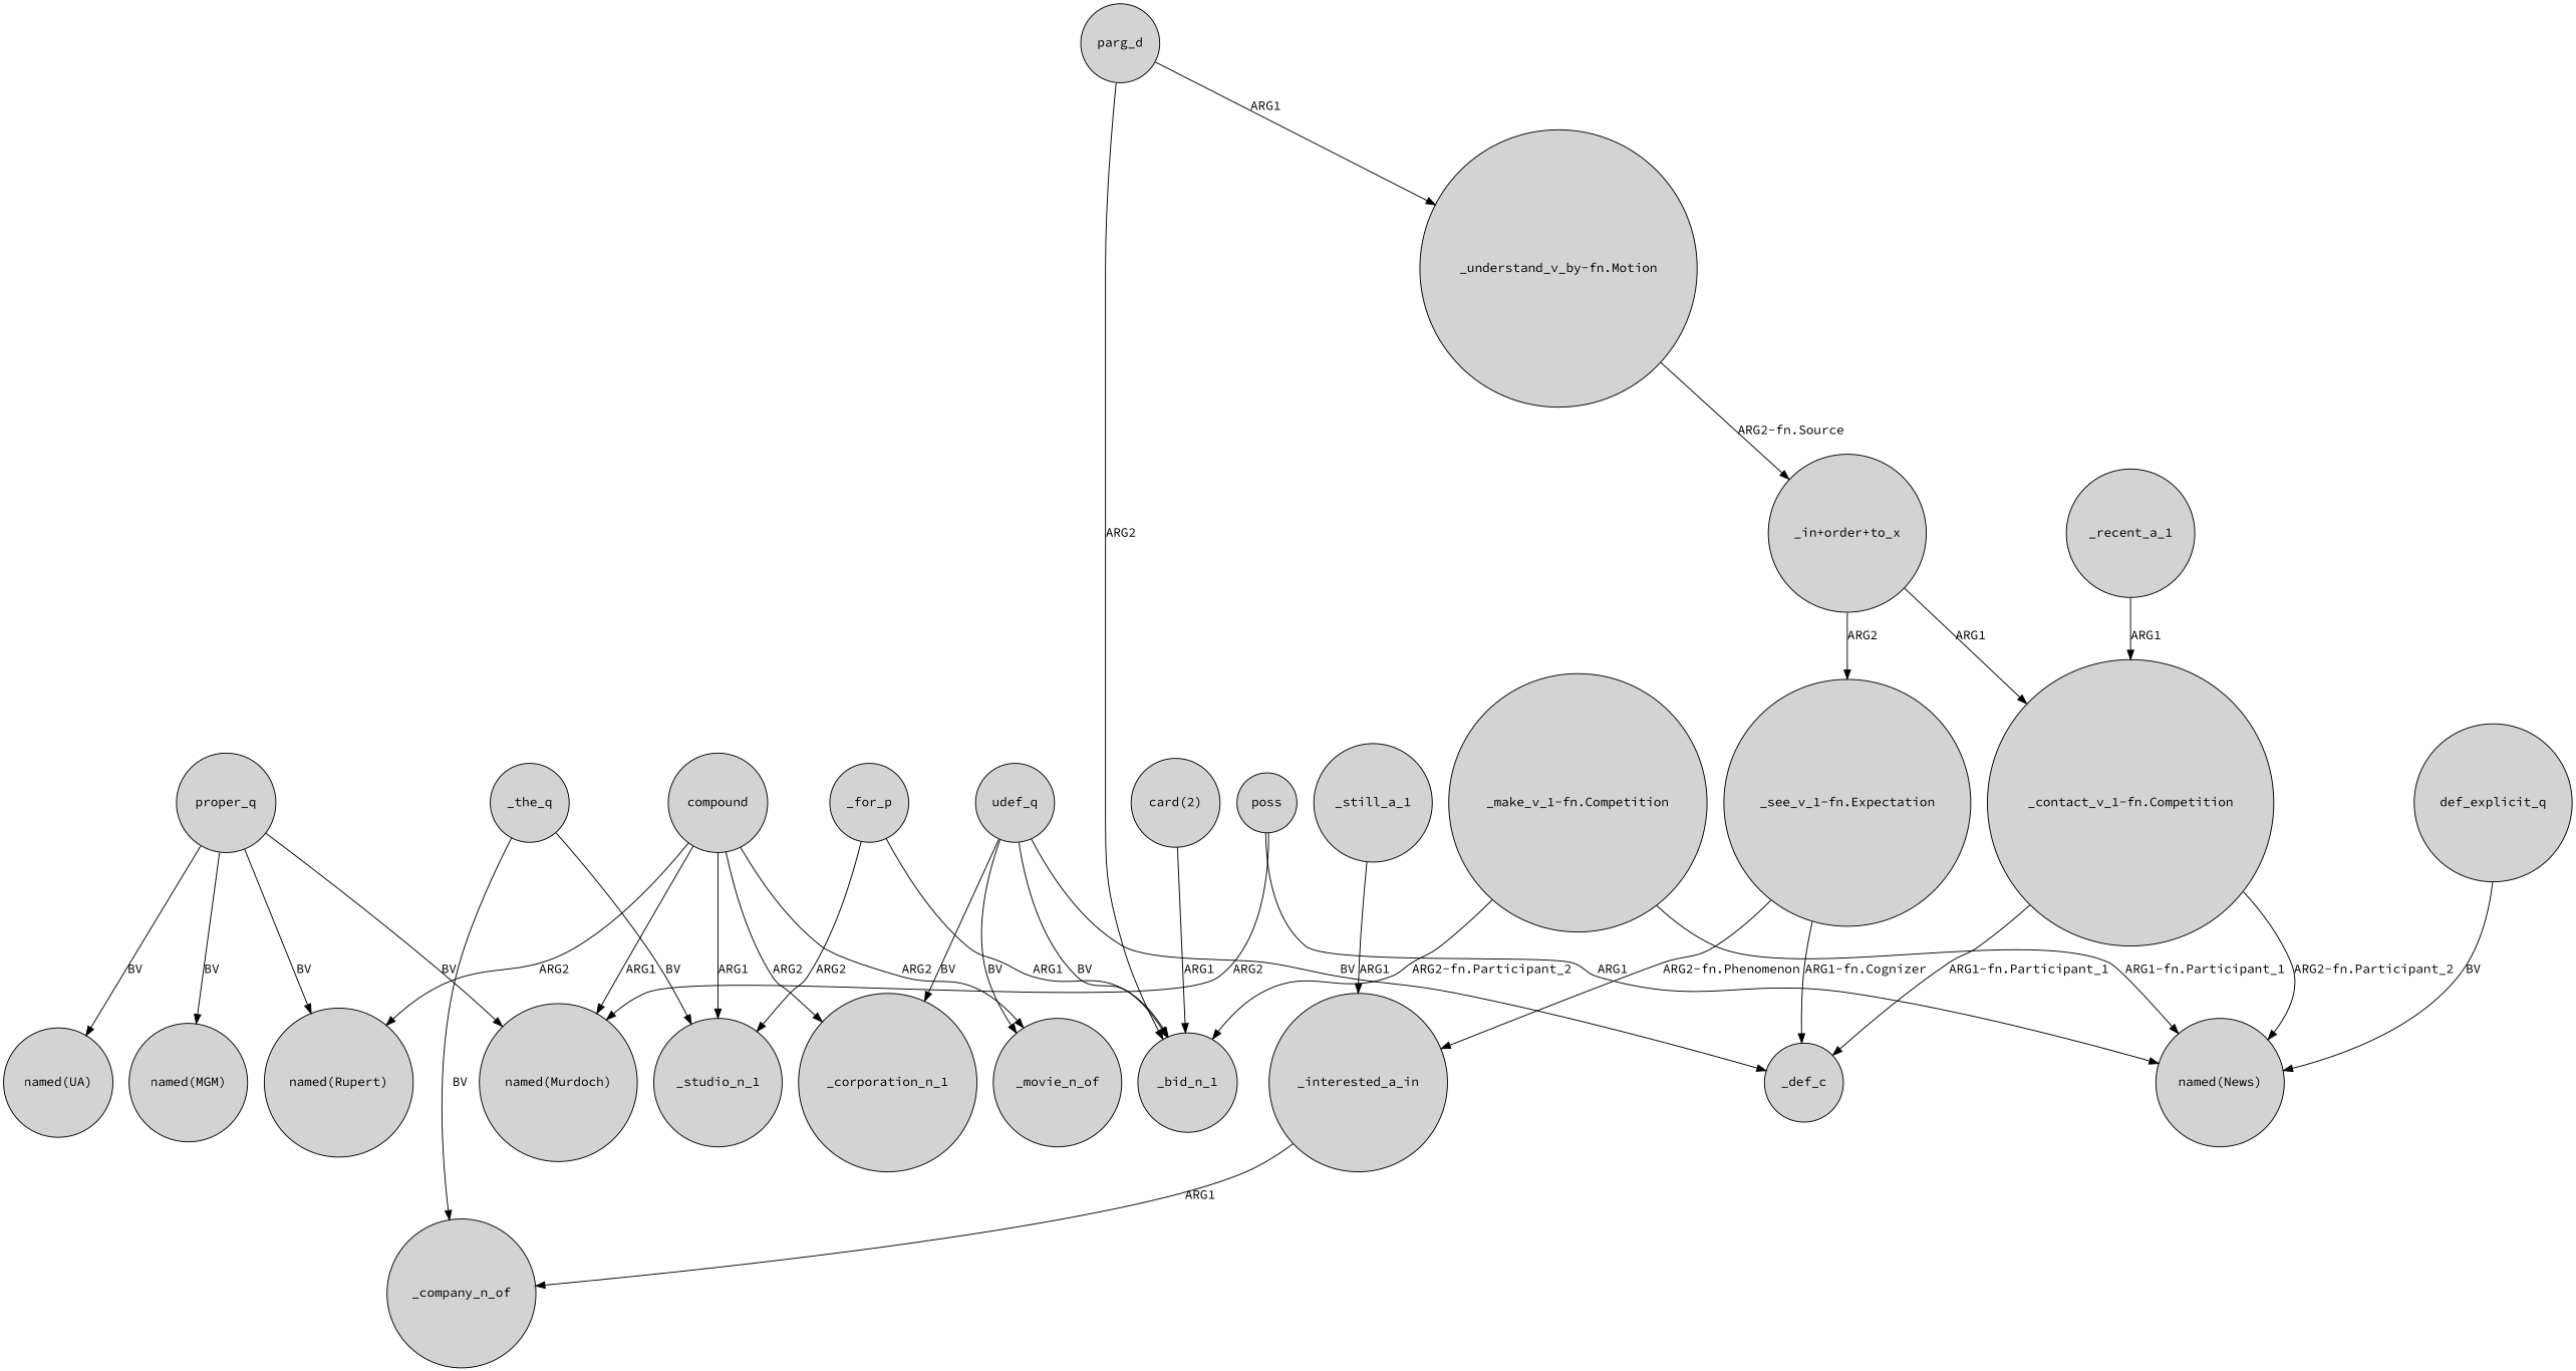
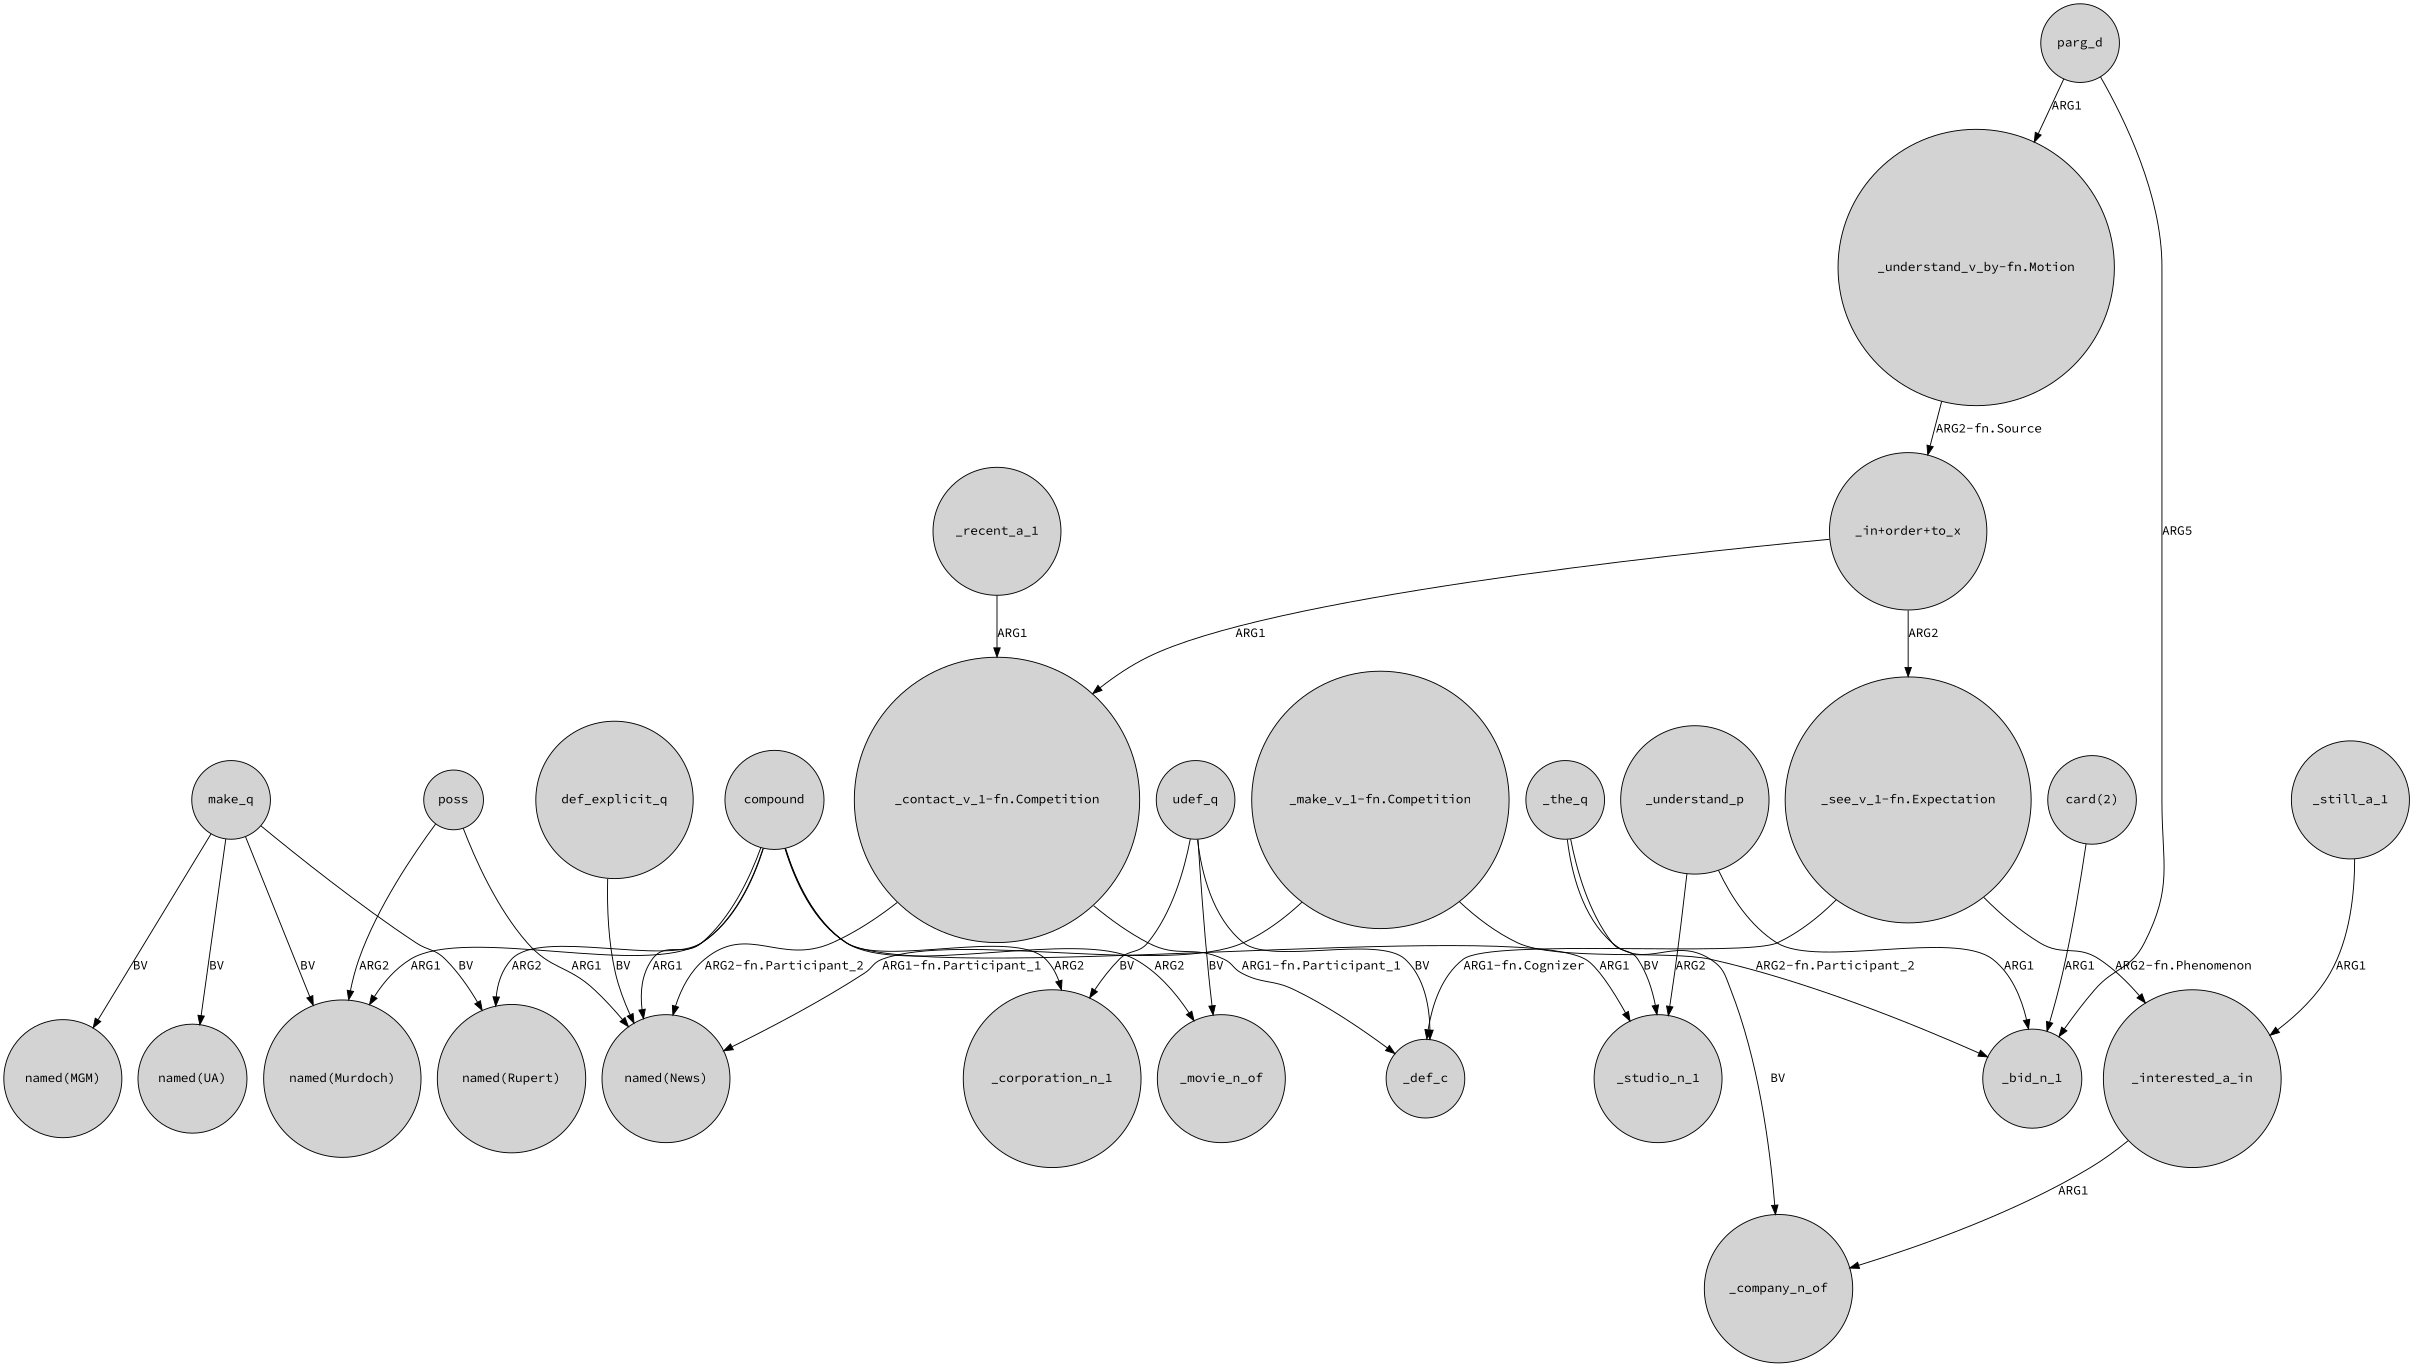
  digraph {
    fontname="Source Code Pro"
    node [fontname="Source Code Pro" shape=circle style=filled]
    edge [fontname="Source Code Pro"]
    "_contact_v_1-fn.Competition"
    "named(News)"
    n3 [label=_def_c]
    poss
    "named(Murdoch)"
    "_in+order+to_x"
    "_see_v_1-fn.Expectation"
    _interested_a_in
-   proper_q
+   proper_q [label=make_q]
    "named(Rupert)"
    "named(MGM)"
    "named(UA)"
    _recent_a_1
    "_make_v_1-fn.Competition"
    _bid_n_1
-   _for_p
+   _for_p [label=_understand_p]
    _studio_n_1
    udef_q
    _movie_n_of
    _corporation_n_1
    _company_n_of
    parg_d
    "_understand_v_by-fn.Motion"
    def_explicit_q
    compound
    _still_a_1
    "card(2)"
    _the_q
    "_contact_v_1-fn.Competition" -> "named(News)" [label="ARG2-fn.Participant_2"]
    "_contact_v_1-fn.Competition" -> n3 [label="ARG1-fn.Participant_1"]
    poss -> "named(News)" [label=ARG1]
    poss -> "named(Murdoch)" [label=ARG2]
    "_in+order+to_x" -> "_contact_v_1-fn.Competition" [label=ARG1]
    "_in+order+to_x" -> "_see_v_1-fn.Expectation" [label=ARG2]
    "_see_v_1-fn.Expectation" -> n3 [label="ARG1-fn.Cognizer"]
    "_see_v_1-fn.Expectation" -> _interested_a_in [label="ARG2-fn.Phenomenon"]
    _interested_a_in -> _company_n_of [label=ARG1]
    proper_q -> "named(Murdoch)" [label=BV]
    proper_q -> "named(Rupert)" [label=BV]
    proper_q -> "named(MGM)" [label=BV]
    proper_q -> "named(UA)" [label=BV]
    _recent_a_1 -> "_contact_v_1-fn.Competition" [label=ARG1]
    "_make_v_1-fn.Competition" -> "named(News)" [label="ARG1-fn.Participant_1"]
    "_make_v_1-fn.Competition" -> _bid_n_1 [label="ARG2-fn.Participant_2"]
    _for_p -> _bid_n_1 [label=ARG1]
    _for_p -> _studio_n_1 [label=ARG2]
    udef_q -> n3 [label=BV]
-   udef_q -> _bid_n_1 [label=BV]
    udef_q -> _movie_n_of [label=BV]
    udef_q -> _corporation_n_1 [label=BV]
-   parg_d -> _bid_n_1 [label=ARG2]
+   parg_d -> _bid_n_1 [label=ARG5]
    parg_d -> "_understand_v_by-fn.Motion" [label=ARG1]
    "_understand_v_by-fn.Motion" -> "_in+order+to_x" [label="ARG2-fn.Source"]
    def_explicit_q -> "named(News)" [label=BV]
+   compound -> "named(News)" [label=ARG1]
    compound -> "named(Murdoch)" [label=ARG1]
    compound -> "named(Rupert)" [label=ARG2]
    compound -> _studio_n_1 [label=ARG1]
    compound -> _movie_n_of [label=ARG2]
    compound -> _corporation_n_1 [label=ARG2]
    _still_a_1 -> _interested_a_in [label=ARG1]
    "card(2)" -> _bid_n_1 [label=ARG1]
    _the_q -> _studio_n_1 [label=BV]
    _the_q -> _company_n_of [label=BV]
  }
